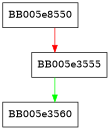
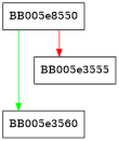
  digraph {
    splines=ortho
    node [shape=box]
    n1 [label=BB005e8550]
    BB005e3560
    BB005e3555
-   BB005e3555 -> BB005e3560 [color=green]
+   n1 -> BB005e3560 [color=green]
    n1 -> BB005e3555 [color=red]
  }
